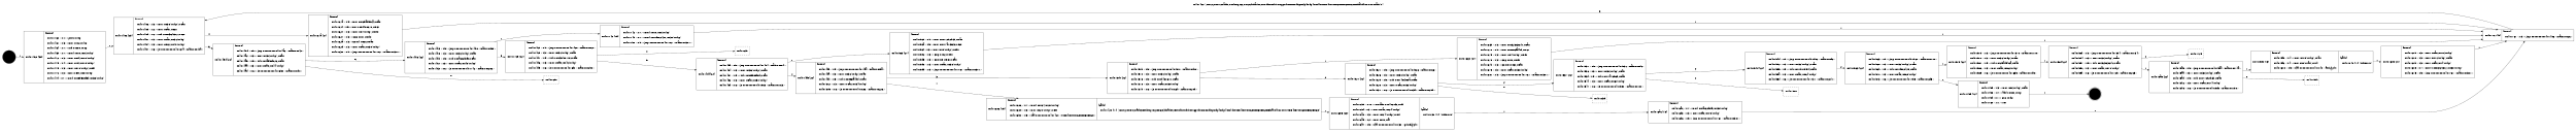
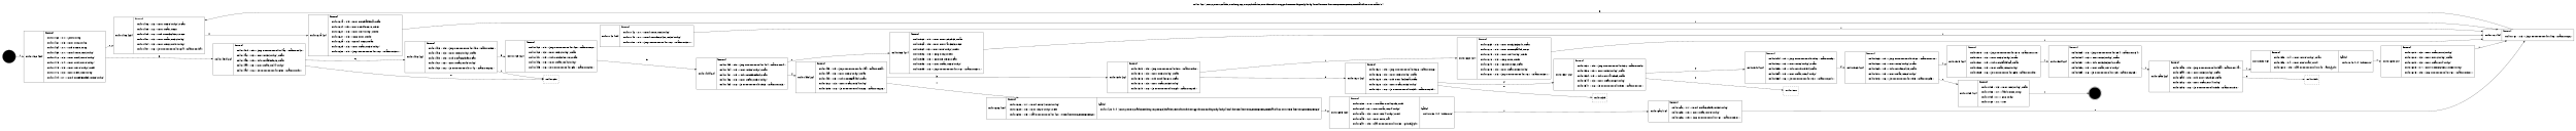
  digraph {
    label="0x401460 (/mnt/c/Users/mathe/Desktop/tcc/POCII/binaries/extr_linuxdriversgpudrmmsmdispmdp4mdp4.xml.h_MDP4_DMA_CONFIG_PACK_Final-ollvm.out::main(0))"
    labelloc=t
    rankdir=LR
    node [shape=record]
    Entry [fillcolor=black height=0.3 shape=circle style=filled width=0.3]
    n2 [label="{\n     0x401460 [38]\l\n     | [instrs]\l\n     &nbsp;&nbsp;0x401460 \<+1\>: push %rbp\l\n     &nbsp;&nbsp;0x401461 \<+3\>: mov %rsp,%rbp\l\n     &nbsp;&nbsp;0x401464 \<+7\>: sub $0x80,%rsp\l\n     &nbsp;&nbsp;0x40146b \<+7\>: movl $0x0,-0xc(%rbp)\l\n     &nbsp;&nbsp;0x401472 \<+3\>: mov %edi,-0x10(%rbp)\l\n     &nbsp;&nbsp;0x401475 \<+4\>: mov %rsi,-0x18(%rbp)\l\n     &nbsp;&nbsp;0x401479 \<+3\>: mov -0x10(%rbp),%edi\l\n     &nbsp;&nbsp;0x40147c \<+3\>: mov %edi,-0x8(%rbp)\l\n     &nbsp;&nbsp;0x40147f \<+7\>: movl $0xe958efed,-0x38(%rbp)\l\n  }"]
    n3 [label="{\n     0x401486 [23]\l\n     | [instrs]\l\n     &nbsp;&nbsp;0x401486 \<+3\>: mov -0x38(%rbp),%eax\l\n     &nbsp;&nbsp;0x401489 \<+2\>: mov %eax,%ecx\l\n     &nbsp;&nbsp;0x40148b \<+6\>: sub $0x8f22b3c1,%ecx\l\n     &nbsp;&nbsp;0x401491 \<+3\>: mov %eax,-0x3c(%rbp)\l\n     &nbsp;&nbsp;0x401494 \<+3\>: mov %ecx,-0x40(%rbp)\l\n     &nbsp;&nbsp;0x401497 \<+6\>: je 000000000040161a \<main+0x1ba\>\l\n  }"]
    n4 [label="{\n     0x40161a [27]\l\n     | [instrs]\l\n     &nbsp;&nbsp;0x40161a \<+5\>: mov $0x25ad9bca,%eax\l\n     &nbsp;&nbsp;0x40161f \<+5\>: mov $0xd480610,%ecx\l\n     &nbsp;&nbsp;0x401624 \<+3\>: mov -0x4(%rbp),%edx\l\n     &nbsp;&nbsp;0x401627 \<+3\>: cmp $0x1,%edx\l\n     &nbsp;&nbsp;0x40162a \<+3\>: cmovl %ecx,%eax\l\n     &nbsp;&nbsp;0x40162d \<+3\>: mov %eax,-0x38(%rbp)\l\n     &nbsp;&nbsp;0x401630 \<+5\>: jmp 0000000000401761 \<main+0x301\>\l\n  }"]
    n5 [label="{\n     0x40149d [22]\l\n     | [instrs]\l\n     &nbsp;&nbsp;0x40149d \<+5\>: jmp 00000000004014a2 \<main+0x42\>\l\n     &nbsp;&nbsp;0x4014a2 \<+3\>: mov -0x3c(%rbp),%eax\l\n     &nbsp;&nbsp;0x4014a5 \<+5\>: sub $0xa950f02c,%eax\l\n     &nbsp;&nbsp;0x4014aa \<+3\>: mov %eax,-0x44(%rbp)\l\n     &nbsp;&nbsp;0x4014ad \<+6\>: je 0000000000401650 \<main+0x1f0\>\l\n  }"]
    n6 [label="{\n     0x401761 [5]\l\n     | [instrs]\l\n     &nbsp;&nbsp;0x401761 \<+5\>: jmp 0000000000401486 \<main+0x26\>\l\n  }"]
    n7 [label="{\n     0x401650\l\n  }" style=dashed]
    n8 [label="{\n     0x4014b3 [22]\l\n     | [instrs]\l\n     &nbsp;&nbsp;0x4014b3 \<+5\>: jmp 00000000004014b8 \<main+0x58\>\l\n     &nbsp;&nbsp;0x4014b8 \<+3\>: mov -0x3c(%rbp),%eax\l\n     &nbsp;&nbsp;0x4014bb \<+5\>: sub $0xac82f0f9,%eax\l\n     &nbsp;&nbsp;0x4014c0 \<+3\>: mov %eax,-0x48(%rbp)\l\n     &nbsp;&nbsp;0x4014c3 \<+6\>: je 0000000000401742 \<main+0x2e2\>\l\n  }"]
    n9 [label="{\n     0x401742 [19]\l\n     | [instrs]\l\n     &nbsp;&nbsp;0x401742 \<+7\>: movl $0x0,-0xc(%rbp)\l\n     &nbsp;&nbsp;0x401749 \<+7\>: movl $0x1f88242e,-0x38(%rbp)\l\n     &nbsp;&nbsp;0x401750 \<+5\>: jmp 0000000000401761 \<main+0x301\>\l\n  }"]
    n10 [label="{\n     0x4014c9 [22]\l\n     | [instrs]\l\n     &nbsp;&nbsp;0x4014c9 \<+5\>: jmp 00000000004014ce \<main+0x6e\>\l\n     &nbsp;&nbsp;0x4014ce \<+3\>: mov -0x3c(%rbp),%eax\l\n     &nbsp;&nbsp;0x4014d1 \<+5\>: sub $0xd2d0011e,%eax\l\n     &nbsp;&nbsp;0x4014d6 \<+3\>: mov %eax,-0x4c(%rbp)\l\n     &nbsp;&nbsp;0x4014d9 \<+6\>: je 00000000004016f0 \<main+0x290\>\l\n  }"]
    Exit [fillcolor=black height=0.3 peripheries=2 shape=circle style=filled width=0.3]
-   n12 [label="{\n     0x4016f0\l\n  }" style=dashed]
    n13 [label="{\n     0x4014df [22]\l\n     | [instrs]\l\n     &nbsp;&nbsp;0x4014df \<+5\>: jmp 00000000004014e4 \<main+0x84\>\l\n     &nbsp;&nbsp;0x4014e4 \<+3\>: mov -0x3c(%rbp),%eax\l\n     &nbsp;&nbsp;0x4014e7 \<+5\>: sub $0xe958efed,%eax\l\n     &nbsp;&nbsp;0x4014ec \<+3\>: mov %eax,-0x50(%rbp)\l\n     &nbsp;&nbsp;0x4014ef \<+6\>: je 00000000004015c5 \<main+0x165\>\l\n  }"]
    n14 [label="{\n     0x4016ac [15]\l\n     | [instrs]\l\n     &nbsp;&nbsp;0x4016ac \<+7\>: movl $0xac82f0f9,-0x38(%rbp)\l\n     &nbsp;&nbsp;0x4016b3 \<+3\>: mov %eax,-0x78(%rbp)\l\n     &nbsp;&nbsp;0x4016b6 \<+5\>: jmp 0000000000401761 \<main+0x301\>\l\n  }"]
    n15 [label="{\n     0x4015c5 [27]\l\n     | [instrs]\l\n     &nbsp;&nbsp;0x4015c5 \<+5\>: mov $0x77292b6b,%eax\l\n     &nbsp;&nbsp;0x4015ca \<+5\>: mov $0x17a1c565,%ecx\l\n     &nbsp;&nbsp;0x4015cf \<+3\>: mov -0x8(%rbp),%edx\l\n     &nbsp;&nbsp;0x4015d2 \<+3\>: cmp $0x2,%edx\l\n     &nbsp;&nbsp;0x4015d5 \<+3\>: cmovne %ecx,%eax\l\n     &nbsp;&nbsp;0x4015d8 \<+3\>: mov %eax,-0x38(%rbp)\l\n     &nbsp;&nbsp;0x4015db \<+5\>: jmp 0000000000401761 \<main+0x301\>\l\n  }"]
    n16 [label="{\n     0x4014f5 [22]\l\n     | [instrs]\l\n     &nbsp;&nbsp;0x4014f5 \<+5\>: jmp 00000000004014fa \<main+0x9a\>\l\n     &nbsp;&nbsp;0x4014fa \<+3\>: mov -0x3c(%rbp),%eax\l\n     &nbsp;&nbsp;0x4014fd \<+5\>: sub $0xee6fa4bd,%eax\l\n     &nbsp;&nbsp;0x401502 \<+3\>: mov %eax,-0x54(%rbp)\l\n     &nbsp;&nbsp;0x401505 \<+6\>: je 0000000000401686 \<main+0x226\>\l\n  }"]
    n17 [label="{\n     0x401695 [23]\l\n     | [instrs]\l\n     &nbsp;&nbsp;0x401695 \<+10\>: movabs $0x4020f2,%rdi\l\n     &nbsp;&nbsp;0x40169f \<+3\>: mov %eax,-0x24(%rbp)\l\n     &nbsp;&nbsp;0x4016a2 \<+3\>: mov -0x24(%rbp),%esi\l\n     &nbsp;&nbsp;0x4016a5 \<+2\>: mov $0x0,%al\l\n     &nbsp;&nbsp;0x4016a7 \<+5\>: call 0000000000401030 \<printf@plt\>\l\n     | [calls]\l\n     &nbsp;&nbsp;0x401030 \{1\} (unknown)\l\n  }"]
    n18 [label="{\n     0x401686 [15]\l\n     | [instrs]\l\n     &nbsp;&nbsp;0x401686 \<+7\>: movl $0x64,-0x20(%rbp)\l\n     &nbsp;&nbsp;0x40168d \<+3\>: mov -0x20(%rbp),%edi\l\n     &nbsp;&nbsp;0x401690 \<+5\>: call 0000000000401420 \<MDP4_DMA_CONFIG_PACK\>\l\n     | [calls]\l\n     &nbsp;&nbsp;0x401420 \{1\} (/mnt/c/Users/mathe/Desktop/tcc/POCII/binaries/extr_linuxdriversgpudrmmsmdispmdp4mdp4.xml.h_MDP4_DMA_CONFIG_PACK_Final-ollvm.out::MDP4_DMA_CONFIG_PACK)\l\n  }"]
    n19 [label="{\n     0x40150b [22]\l\n     | [instrs]\l\n     &nbsp;&nbsp;0x40150b \<+5\>: jmp 0000000000401510 \<main+0xb0\>\l\n     &nbsp;&nbsp;0x401510 \<+3\>: mov -0x3c(%rbp),%eax\l\n     &nbsp;&nbsp;0x401513 \<+5\>: sub $0xd480610,%eax\l\n     &nbsp;&nbsp;0x401518 \<+3\>: mov %eax,-0x58(%rbp)\l\n     &nbsp;&nbsp;0x40151b \<+6\>: je 000000000040166b \<main+0x20b\>\l\n  }"]
    n20 [label="{\n     0x401605 [21]\l\n     | [instrs]\l\n     &nbsp;&nbsp;0x401605 \<+3\>: mov %eax,-0x1c(%rbp)\l\n     &nbsp;&nbsp;0x401608 \<+3\>: mov -0x1c(%rbp),%eax\l\n     &nbsp;&nbsp;0x40160b \<+3\>: mov %eax,-0x4(%rbp)\l\n     &nbsp;&nbsp;0x40160e \<+7\>: movl $0x8f22b3c1,-0x38(%rbp)\l\n     &nbsp;&nbsp;0x401615 \<+5\>: jmp 0000000000401761 \<main+0x301\>\l\n  }"]
    n21 [label="{\n     0x40166b [27]\l\n     | [instrs]\l\n     &nbsp;&nbsp;0x40166b \<+5\>: mov $0x32363c1b,%eax\l\n     &nbsp;&nbsp;0x401670 \<+5\>: mov $0xee6fa4bd,%ecx\l\n     &nbsp;&nbsp;0x401675 \<+3\>: mov -0x4(%rbp),%edx\l\n     &nbsp;&nbsp;0x401678 \<+3\>: cmp $0x0,%edx\l\n     &nbsp;&nbsp;0x40167b \<+3\>: cmove %ecx,%eax\l\n     &nbsp;&nbsp;0x40167e \<+3\>: mov %eax,-0x38(%rbp)\l\n     &nbsp;&nbsp;0x401681 \<+5\>: jmp 0000000000401761 \<main+0x301\>\l\n  }"]
    n22 [label="{\n     0x401521 [22]\l\n     | [instrs]\l\n     &nbsp;&nbsp;0x401521 \<+5\>: jmp 0000000000401526 \<main+0xc6\>\l\n     &nbsp;&nbsp;0x401526 \<+3\>: mov -0x3c(%rbp),%eax\l\n     &nbsp;&nbsp;0x401529 \<+5\>: sub $0x14ecbeea,%eax\l\n     &nbsp;&nbsp;0x40152e \<+3\>: mov %eax,-0x5c(%rbp)\l\n     &nbsp;&nbsp;0x401531 \<+6\>: je 00000000004016bb \<main+0x25b\>\l\n  }"]
    n23 [label="{\n     0x4015bb\l\n  }" style=dashed]
    n24 [label="{\n     0x4016bb\l\n  }" style=dashed]
    n25 [label="{\n     0x401537 [22]\l\n     | [instrs]\l\n     &nbsp;&nbsp;0x401537 \<+5\>: jmp 000000000040153c \<main+0xdc\>\l\n     &nbsp;&nbsp;0x40153c \<+3\>: mov -0x3c(%rbp),%eax\l\n     &nbsp;&nbsp;0x40153f \<+5\>: sub $0x17a1c565,%eax\l\n     &nbsp;&nbsp;0x401544 \<+3\>: mov %eax,-0x60(%rbp)\l\n     &nbsp;&nbsp;0x401547 \<+6\>: je 00000000004015e0 \<main+0x180\>\l\n  }"]
    n26 [label="{\n     0x4015f8 [13]\l\n     | [instrs]\l\n     &nbsp;&nbsp;0x4015f8 \<+4\>: mov -0x18(%rbp),%rax\l\n     &nbsp;&nbsp;0x4015fc \<+4\>: mov 0x8(%rax),%rdi\l\n     &nbsp;&nbsp;0x401600 \<+5\>: call 0000000000401040 \<atoi@plt\>\l\n     | [calls]\l\n     &nbsp;&nbsp;0x401040 \{1\} (unknown)\l\n  }"]
    n27 [label="{\n     0x4015e0\l\n  }" style=dashed]
    n28 [label="{\n     0x40154d [22]\l\n     | [instrs]\l\n     &nbsp;&nbsp;0x40154d \<+5\>: jmp 0000000000401552 \<main+0xf2\>\l\n     &nbsp;&nbsp;0x401552 \<+3\>: mov -0x3c(%rbp),%eax\l\n     &nbsp;&nbsp;0x401555 \<+5\>: sub $0x1d01957f,%eax\l\n     &nbsp;&nbsp;0x40155a \<+3\>: mov %eax,-0x64(%rbp)\l\n     &nbsp;&nbsp;0x40155d \<+6\>: je 0000000000401731 \<main+0x2d1\>\l\n  }"]
    n29 [label="{\n     0x4015a5 [22]\l\n     | [instrs]\l\n     &nbsp;&nbsp;0x4015a5 \<+5\>: jmp 00000000004015aa \<main+0x14a\>\l\n     &nbsp;&nbsp;0x4015aa \<+3\>: mov -0x3c(%rbp),%eax\l\n     &nbsp;&nbsp;0x4015ad \<+5\>: sub $0x77292b6b,%eax\l\n     &nbsp;&nbsp;0x4015b2 \<+3\>: mov %eax,-0x74(%rbp)\l\n     &nbsp;&nbsp;0x4015b5 \<+6\>: je 00000000004015f8 \<main+0x198\>\l\n  }"]
    n30 [label="{\n     0x401563 [22]\l\n     | [instrs]\l\n     &nbsp;&nbsp;0x401563 \<+5\>: jmp 0000000000401568 \<main+0x108\>\l\n     &nbsp;&nbsp;0x401568 \<+3\>: mov -0x3c(%rbp),%eax\l\n     &nbsp;&nbsp;0x40156b \<+5\>: sub $0x1f88242e,%eax\l\n     &nbsp;&nbsp;0x401570 \<+3\>: mov %eax,-0x68(%rbp)\l\n     &nbsp;&nbsp;0x401573 \<+6\>: je 0000000000401755 \<main+0x2f5\>\l\n  }"]
-   n31 [label="{\n     0x401725\l\n  }" style=dashed]
    n32 [label="{\n     0x401755 [12]\l\n     | [instrs]\l\n     &nbsp;&nbsp;0x401755 \<+3\>: mov -0xc(%rbp),%eax\l\n     &nbsp;&nbsp;0x401758 \<+7\>: add $0x80,%rsp\l\n     &nbsp;&nbsp;0x40175f \<+1\>: pop %rbp\l\n     &nbsp;&nbsp;0x401760 \<+1\>: ret\l\n  }"]
    n33 [label="{\n     0x401579 [22]\l\n     | [instrs]\l\n     &nbsp;&nbsp;0x401579 \<+5\>: jmp 000000000040157e \<main+0x11e\>\l\n     &nbsp;&nbsp;0x40157e \<+3\>: mov -0x3c(%rbp),%eax\l\n     &nbsp;&nbsp;0x401581 \<+5\>: sub $0x25ad9bca,%eax\l\n     &nbsp;&nbsp;0x401586 \<+3\>: mov %eax,-0x6c(%rbp)\l\n     &nbsp;&nbsp;0x401589 \<+6\>: je 0000000000401635 \<main+0x1d5\>\l\n  }"]
    n34 [label="{\n     0x40158f [22]\l\n     | [instrs]\l\n     &nbsp;&nbsp;0x40158f \<+5\>: jmp 0000000000401594 \<main+0x134\>\l\n     &nbsp;&nbsp;0x401594 \<+3\>: mov -0x3c(%rbp),%eax\l\n     &nbsp;&nbsp;0x401597 \<+5\>: sub $0x32363c1b,%eax\l\n     &nbsp;&nbsp;0x40159c \<+3\>: mov %eax,-0x70(%rbp)\l\n     &nbsp;&nbsp;0x40159f \<+6\>: je 0000000000401725 \<main+0x2c5\>\l\n  }"]
    Entry -> n2 [label=" 1"]
    n2 -> n3 [label=" 1"]
    n3 -> n4 [label=" 4"]
-   n3 -> n5 [label=" 6"]
+   n2 -> n5 [label=" 6"]
    n4 -> n6 [label=" 1"]
    n5 -> n7 [label=" 0"]
    n5 -> n8 [label=" 6"]
    n6 -> n3 [label=" 6"]
-   n8 -> n9 [label=" 1"]
+   n8 -> n7 [label=" 1"]
    n8 -> n10 [label=" 5"]
    n9 -> n6 [label=" 1"]
-   n10 -> n12 [label=" 0"]
    n10 -> n13 [label=" 5"]
    n13 -> n15 [label=" 1"]
    n13 -> n16 [label=" 4"]
    n14 -> n6 [label=" 1"]
    n15 -> n6 [label=" 1"]
    n16 -> n18 [label=" 1"]
    n16 -> n19 [label=" 3"]
    n17 -> n14 [label=" 1"]
    n18 -> n17 [label=" 1"]
    n19 -> n21 [label=" 1"]
    n19 -> n22 [label=" 2"]
    n20 -> n6 [label=" 1"]
    n21 -> n6 [label=" 1"]
    n22 -> n24 [label=" 0"]
    n22 -> n25 [label=" 2"]
    n25 -> n27 [label=" 0"]
    n25 -> n28 [label=" 2"]
    n26 -> n20 [label=" 1"]
    n28 -> n30 [label=" 2"]
    n29 -> n23 [label=" 0"]
    n29 -> n26 [label=" 1"]
    n30 -> n32 [label=" 1"]
    n30 -> n33 [label=" 1"]
    n32 -> Exit [label=" 1"]
    n33 -> n34 [label=" 1"]
    n34 -> n29 [label=" 1"]
-   n34 -> n31 [label=" 0"]
  }
